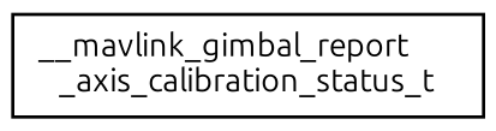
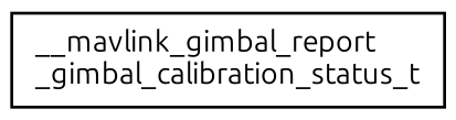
  digraph {
    rankdir=LR
    fontname=Ubuntu
-   n1 [color=black fillcolor=white fontname=Ubuntu fontsize=10 height=0.2 label="__mavlink_gimbal_report\l_axis_calibration_status_t" shape=record style=filled width=0.4]
+   n1 [color=black fillcolor=white fontname=Ubuntu fontsize=10 height=0.2 label="__mavlink_gimbal_report\l_gimbal_calibration_status_t" shape=record style=filled width=0.4]
  }
